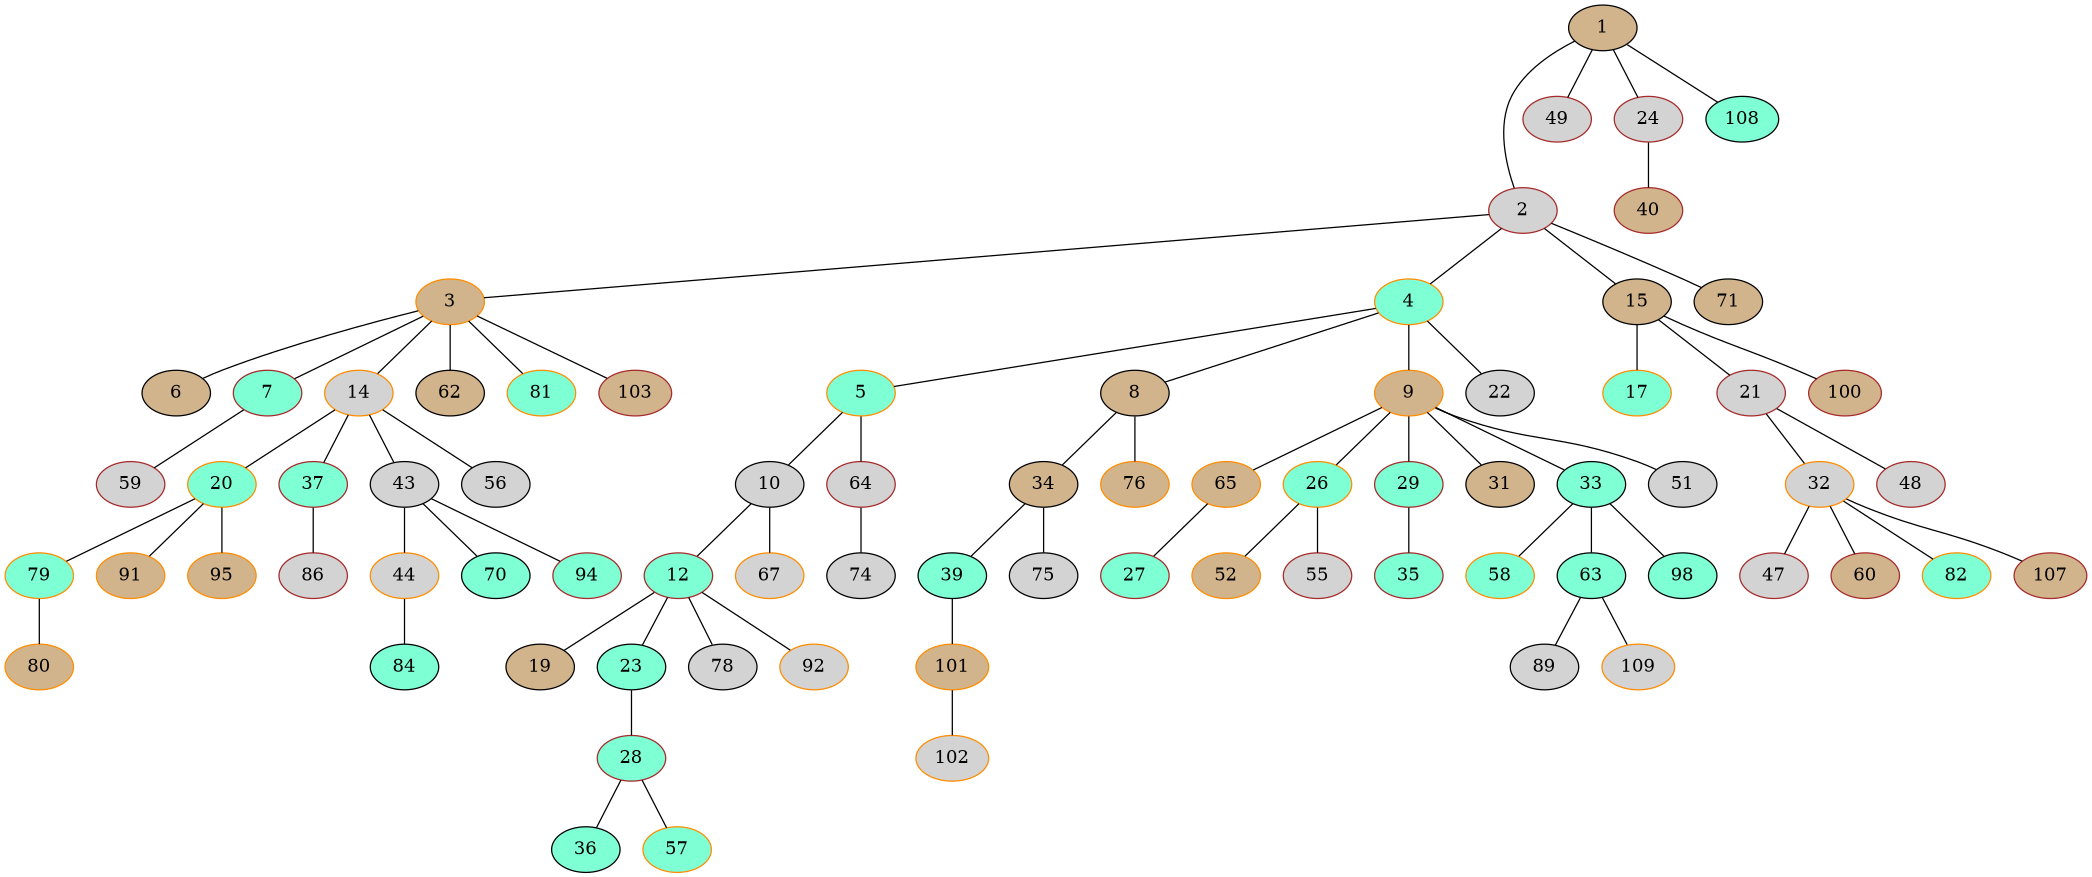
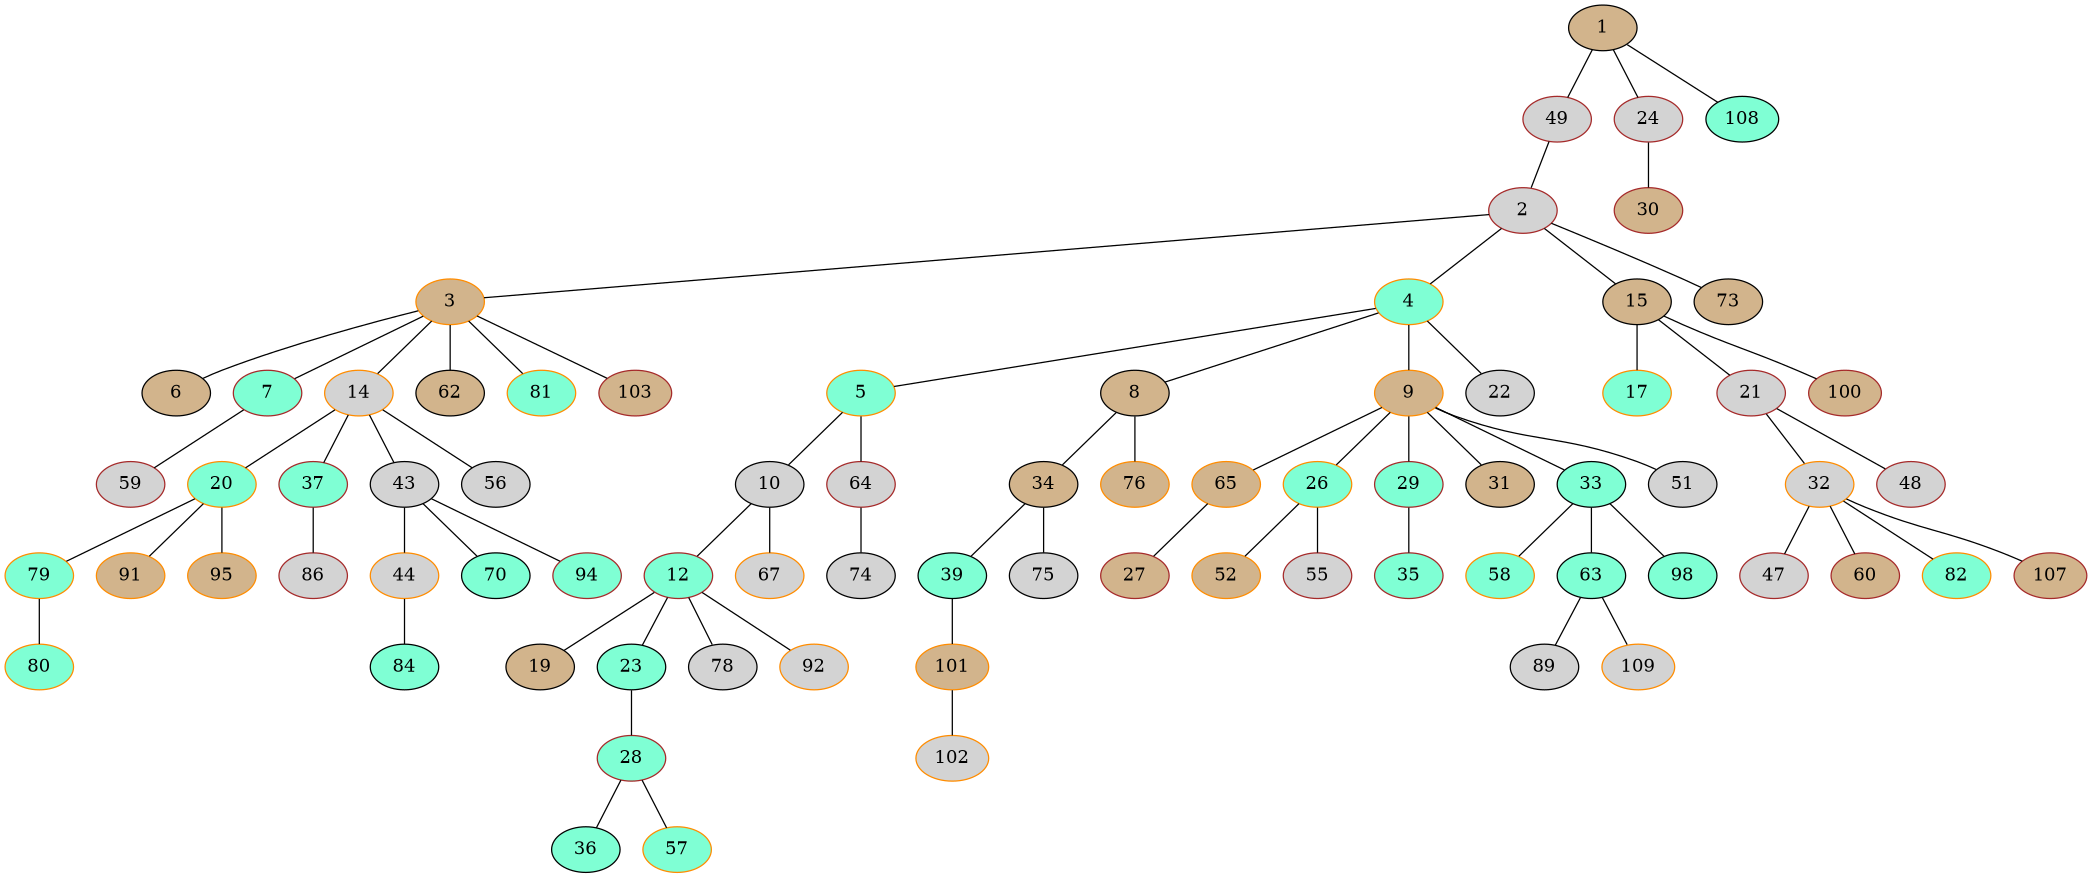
  graph {
    node [color=black fillcolor=aquamarine style=filled]
    2 [color=brown fillcolor=lightgrey super="+65"]
    3 [color=darkorange fillcolor=tan super="+41"]
    4 [color=darkorange super="+69"]
    15 [fillcolor=tan super="+87"]
-   73 [fillcolor=tan super="+83" label=71]
+   73 [fillcolor=tan super="+83"]
    1 [fillcolor=tan]
    24 [color=brown fillcolor=lightgrey super="+46"]
    49 [color=brown fillcolor=lightgrey super="+54"]
    108
-   30 [color=brown fillcolor=tan label=40]
+   30 [color=brown fillcolor=tan]
    6 [fillcolor=tan]
    7 [color=brown super="+13"]
    14 [color=darkorange fillcolor=lightgrey]
    62 [fillcolor=tan]
    81 [color=darkorange super="+106"]
    103 [color=brown fillcolor=tan]
    5 [color=darkorange super="+11"]
    8 [fillcolor=tan super="+71"]
    9 [color=darkorange fillcolor=tan super="+16"]
    22 [fillcolor=lightgrey]
    17 [color=darkorange super="+88"]
    21 [color=brown fillcolor=lightgrey super="+85"]
    100 [color=brown fillcolor=tan]
    59 [color=brown fillcolor=lightgrey]
    20 [color=darkorange super="+66"]
    37 [color=brown super="+42"]
    43 [fillcolor=lightgrey super="+61"]
    56 [fillcolor=lightgrey]
    10 [fillcolor=lightgrey]
    64 [color=brown fillcolor=lightgrey super="+72"]
    34 [fillcolor=tan]
    76 [color=darkorange fillcolor=tan]
    n33 [color=darkorange fillcolor=tan label=65 super="+50"]
    26 [color=darkorange super="+45"]
    29 [color=brown super="+53"]
    31 [fillcolor=tan]
    33 [super="+105"]
    51 [fillcolor=lightgrey]
    12 [color=brown super="+18"]
    67 [color=darkorange fillcolor=lightgrey]
    74 [fillcolor=lightgrey]
    39 [super="+40"]
    75 [fillcolor=lightgrey super="+97"]
-   27 [color=brown]
+   27 [color=brown fillcolor=tan]
    52 [color=darkorange fillcolor=tan]
    55 [color=brown fillcolor=lightgrey]
    35 [color=brown]
    58 [color=darkorange]
    63 [super="+99"]
    98 [super="+111"]
    19 [fillcolor=tan]
    23 [super="+38"]
    78 [fillcolor=lightgrey]
    92 [color=darkorange fillcolor=lightgrey]
    28 [color=brown super="+68"]
    79 [color=darkorange super="+96"]
    91 [color=darkorange fillcolor=tan]
    95 [color=darkorange fillcolor=tan]
    86 [color=brown fillcolor=lightgrey]
    44 [color=darkorange fillcolor=lightgrey super="+90"]
    70
    94 [color=brown super="+104"]
    32 [color=darkorange fillcolor=lightgrey super="+77"]
    48 [color=brown fillcolor=lightgrey]
-   80 [color=darkorange fillcolor=tan]
+   80 [color=darkorange]
    47 [color=brown fillcolor=lightgrey]
    60 [color=brown fillcolor=tan]
    82 [color=darkorange]
    107 [color=brown fillcolor=tan]
    36
    57 [color=darkorange]
    89 [fillcolor=lightgrey]
    109 [color=darkorange fillcolor=lightgrey]
    101 [color=darkorange fillcolor=tan super="+110"]
    102 [color=darkorange fillcolor=lightgrey]
    84 [super="+93"]
    2 -- 3
    2 -- 4
    2 -- 15
    2 -- 73
    3 -- 6
    3 -- 7
    3 -- 14
    3 -- 62
    3 -- 81
    3 -- 103
    4 -- 5
    4 -- 8
    4 -- 9
    4 -- 22
    15 -- 17
    15 -- 21
    15 -- 100
-   1 -- 2
+   49 -- 2
    1 -- 24
    1 -- 49
    1 -- 108
    24 -- 30
    7 -- 59
    14 -- 20
    14 -- 37
    14 -- 43
    14 -- 56
    5 -- 10
    5 -- 64
    8 -- 34
    8 -- 76
    9 -- n33
    9 -- 26
    9 -- 29
    9 -- 31
    9 -- 33
    9 -- 51
    21 -- 32
    21 -- 48
    20 -- 79
    20 -- 91
    20 -- 95
    37 -- 86
    43 -- 44
    43 -- 70
    43 -- 94
    10 -- 12
    10 -- 67
    64 -- 74
    34 -- 39
    34 -- 75
    n33 -- 27
    26 -- 52
    26 -- 55
    29 -- 35
    33 -- 58
    33 -- 63
    33 -- 98
    12 -- 19
    12 -- 23
    12 -- 78
    12 -- 92
    39 -- 101
    63 -- 89
    63 -- 109
    23 -- 28
    28 -- 36
    28 -- 57
    79 -- 80
    44 -- 84
    32 -- 47
    32 -- 60
    32 -- 82
    32 -- 107
    101 -- 102
  }
